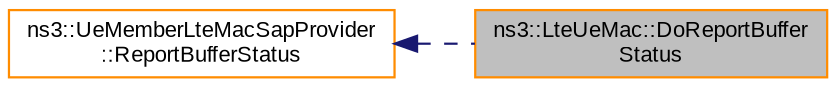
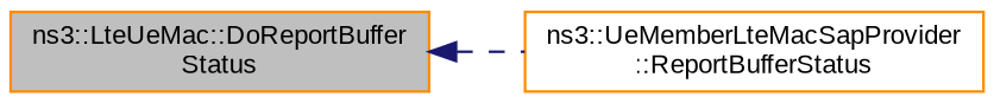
  digraph {
    rankdir=LR
    fontname="Liberation Sans"
    node [color=darkorange fontname="Liberation Sans" fontsize=10 shape=record style=filled]
    n1 [fillcolor=grey75 fontcolor=black height=0.2 label="ns3::LteUeMac::DoReportBuffer\lStatus" width=0.4]
    n2 [fillcolor=white height=0.2 label="ns3::UeMemberLteMacSapProvider\l::ReportBufferStatus" width=0.4]
-   n2 -> n1 [color=midnightblue dir=back fontname="Liberation Sans" fontsize=10 labelfontname=Helvetica labelfontsize=10 style=dashed]
+   n1 -> n2 [color=midnightblue dir=back fontname="Liberation Sans" fontsize=10 labelfontname=Helvetica labelfontsize=10 style=dashed]
  }
